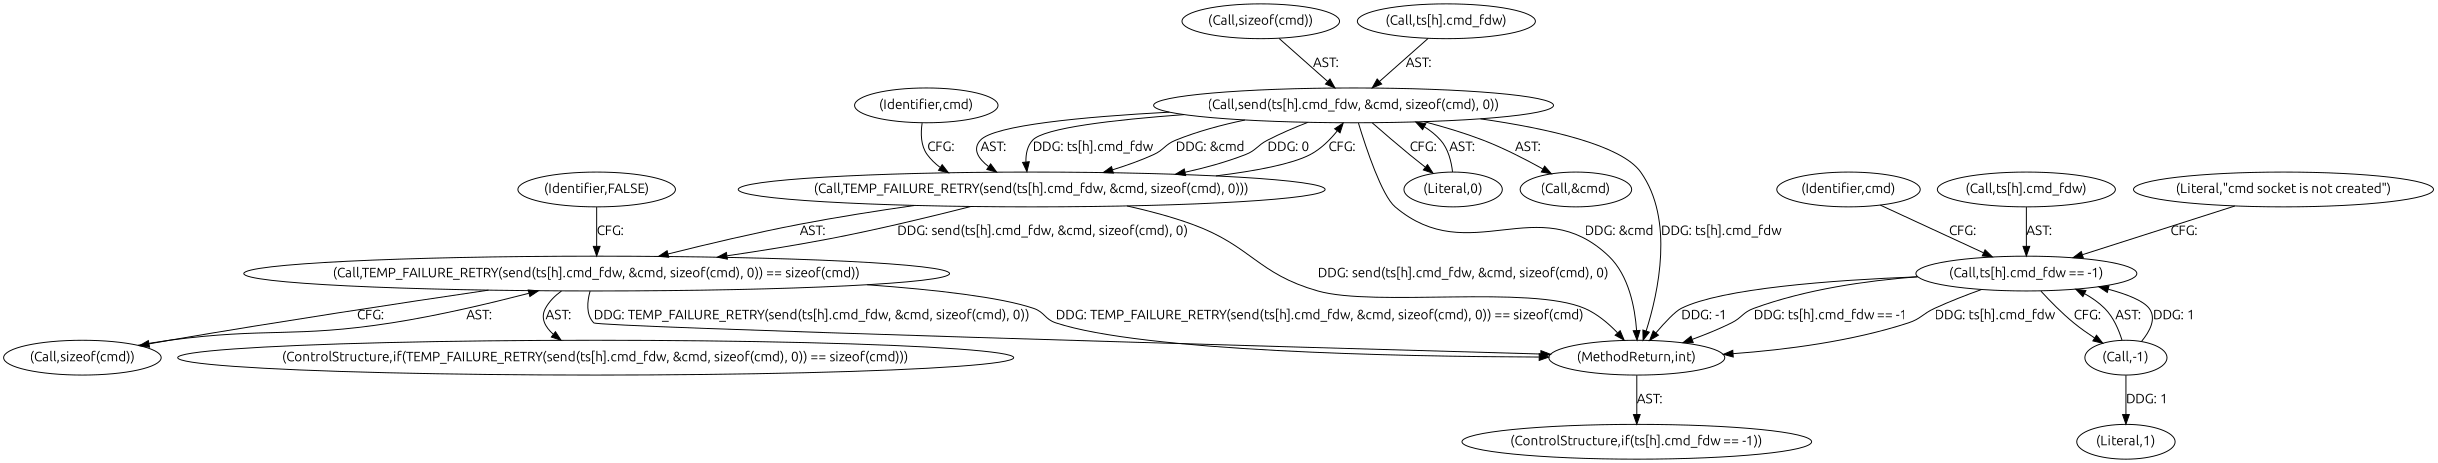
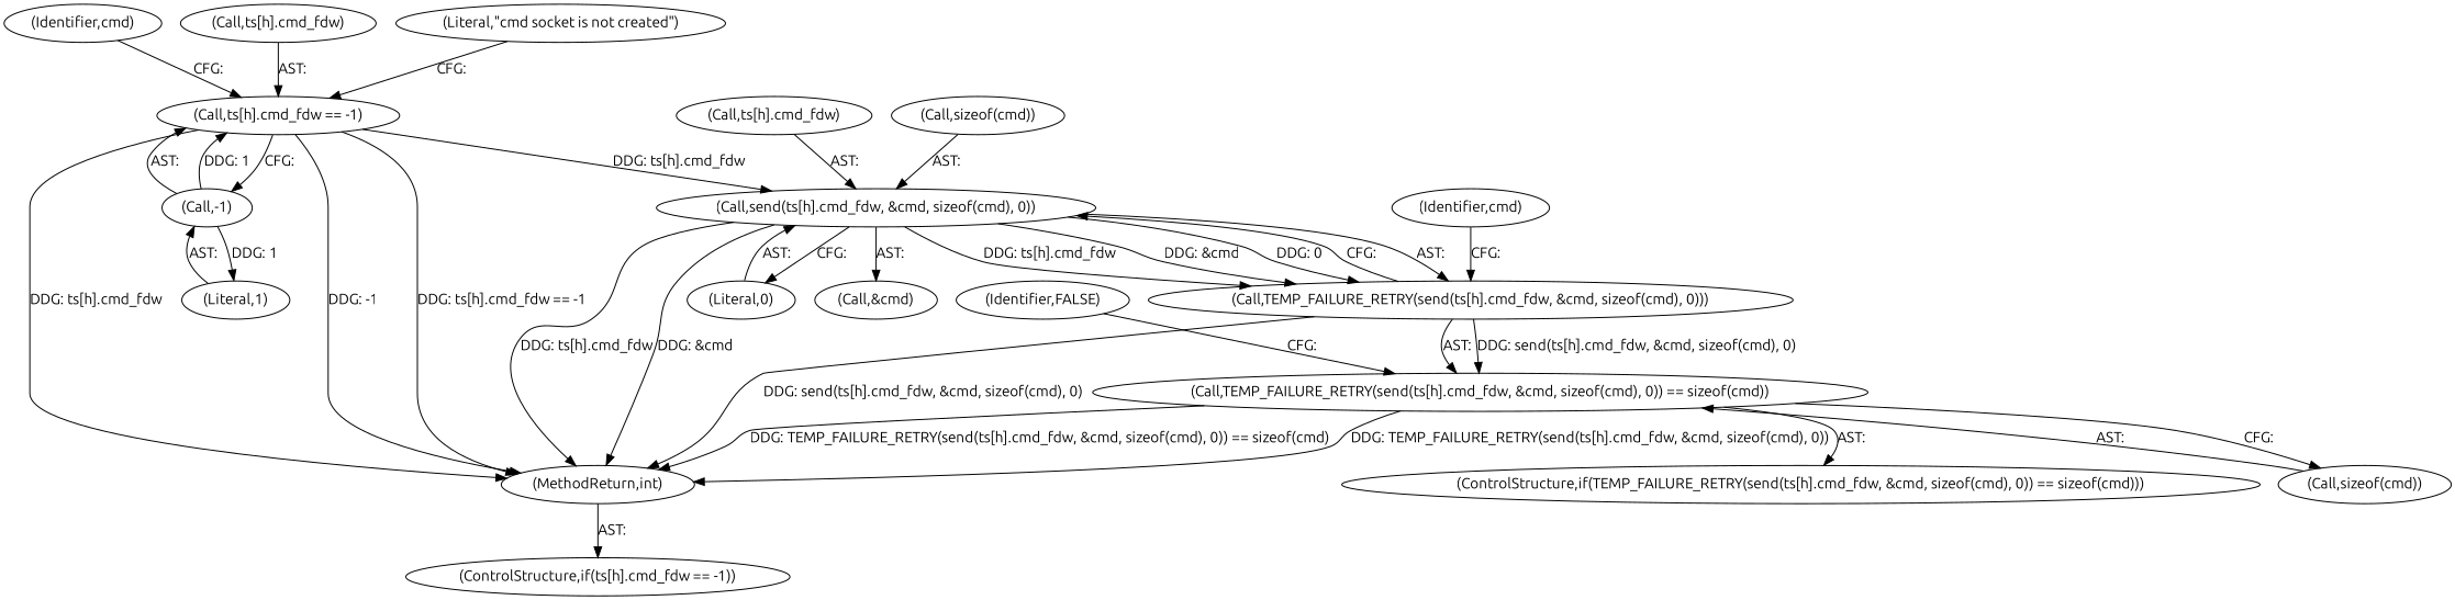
  digraph {
    fontname=Ubuntu
    node [fontname=Ubuntu]
    edge [fontname=Ubuntu]
    n1 [label="(Call,ts[h].cmd_fdw == -1)"]
    n2 [label="(Call,-1)"]
    n3 [label="(Call,send(ts[h].cmd_fdw, &cmd, sizeof(cmd), 0))"]
    n4 [label="(MethodReturn,int)"]
    n5 [label="(Literal,1)"]
    n6 [label="(Call,TEMP_FAILURE_RETRY(send(ts[h].cmd_fdw, &cmd, sizeof(cmd), 0)))"]
    n7 [label="(Literal,0)"]
    n8 [label="(Call,&cmd)"]
    n9 [label="(ControlStructure,if(ts[h].cmd_fdw == -1))"]
    n10 [label="(Call,TEMP_FAILURE_RETRY(send(ts[h].cmd_fdw, &cmd, sizeof(cmd), 0)) == sizeof(cmd))"]
    n11 [label="(Call,sizeof(cmd))"]
    n12 [label="(ControlStructure,if(TEMP_FAILURE_RETRY(send(ts[h].cmd_fdw, &cmd, sizeof(cmd), 0)) == sizeof(cmd)))"]
    n13 [label="(Identifier,cmd)"]
    n14 [label="(Identifier,cmd)"]
    n15 [label="(Call,ts[h].cmd_fdw)"]
    n16 [label="(Literal,\"cmd socket is not created\")"]
    n17 [label="(Identifier,FALSE)"]
    n18 [label="(Call,sizeof(cmd))"]
    n19 [label="(Call,ts[h].cmd_fdw)"]
    n1 -> n2 [label="CFG: "]
+   n1 -> n3 [label="DDG: ts[h].cmd_fdw"]
    n1 -> n4 [label="DDG: ts[h].cmd_fdw == -1"]
    n1 -> n4 [label="DDG: ts[h].cmd_fdw"]
    n1 -> n4 [label="DDG: -1"]
    n2 -> n1 [label="AST: "]
    n2 -> n1 [label="DDG: 1"]
    n2 -> n5 [label="DDG: 1"]
    n3 -> n4 [label="DDG: ts[h].cmd_fdw"]
    n3 -> n4 [label="DDG: &cmd"]
    n3 -> n6 [label="AST: "]
    n3 -> n6 [label="DDG: ts[h].cmd_fdw"]
    n3 -> n6 [label="DDG: &cmd"]
    n3 -> n6 [label="DDG: 0"]
    n3 -> n7 [label="CFG: "]
    n3 -> n8 [label="AST: "]
    n4 -> n9 [label="AST: "]
+   n5 -> n2 [label="AST: "]
    n6 -> n3 [label="CFG: "]
    n6 -> n4 [label="DDG: send(ts[h].cmd_fdw, &cmd, sizeof(cmd), 0)"]
    n6 -> n10 [label="AST: "]
    n6 -> n10 [label="DDG: send(ts[h].cmd_fdw, &cmd, sizeof(cmd), 0)"]
    n7 -> n3 [label="AST: "]
    n10 -> n4 [label="DDG: TEMP_FAILURE_RETRY(send(ts[h].cmd_fdw, &cmd, sizeof(cmd), 0)) == sizeof(cmd)"]
    n10 -> n4 [label="DDG: TEMP_FAILURE_RETRY(send(ts[h].cmd_fdw, &cmd, sizeof(cmd), 0))"]
    n10 -> n11 [label="CFG: "]
    n10 -> n12 [label="AST: "]
    n11 -> n10 [label="AST: "]
    n13 -> n6 [label="CFG: "]
    n14 -> n1 [label="CFG: "]
    n15 -> n1 [label="AST: "]
    n16 -> n1 [label="CFG: "]
    n17 -> n10 [label="CFG: "]
    n18 -> n3 [label="AST: "]
    n19 -> n3 [label="AST: "]
  }
